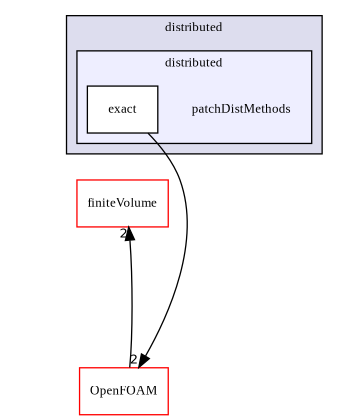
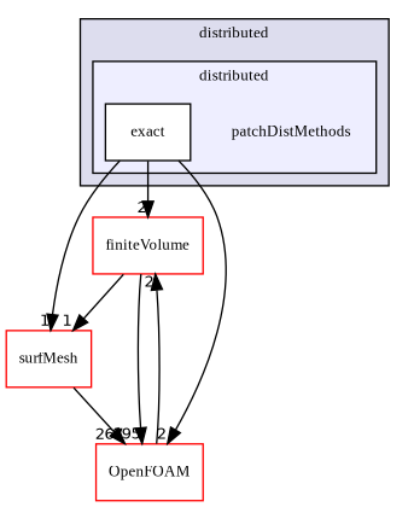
  digraph {
    compound=true
    fontname="Liberation Serif"
    node [color=red fontname="Liberation Serif" fontsize=10 shape=box]
    edge [fontname="Liberation Serif" headlabel=2 labeldistance=1.5 labelfontname=Helvetica labelfontsize=10]
    n1 [label=patchDistMethods shape=plaintext]
    n2 [color=black fillcolor=white label=exact style=filled]
    n3 [label=finiteVolume]
+   n4 [label=surfMesh]
    n5 [label=OpenFOAM]
    subgraph cluster_1 {
      bgcolor="#ddddee"
      fontsize=10
      label=distributed
      pencolor=black
      subgraph cluster_2 {
        bgcolor="#eeeeff"
        fontsize=10
        label=distributed
        pencolor=black
        n1
        n2
      }
    }
+   n2 -> n3
+   n2 -> n4 [headlabel=1]
    n2 -> n5
+   n3 -> n4 [headlabel=1]
+   n3 -> n5 [headlabel=895]
+   n4 -> n5 [headlabel=267]
    n5 -> n3
  }
